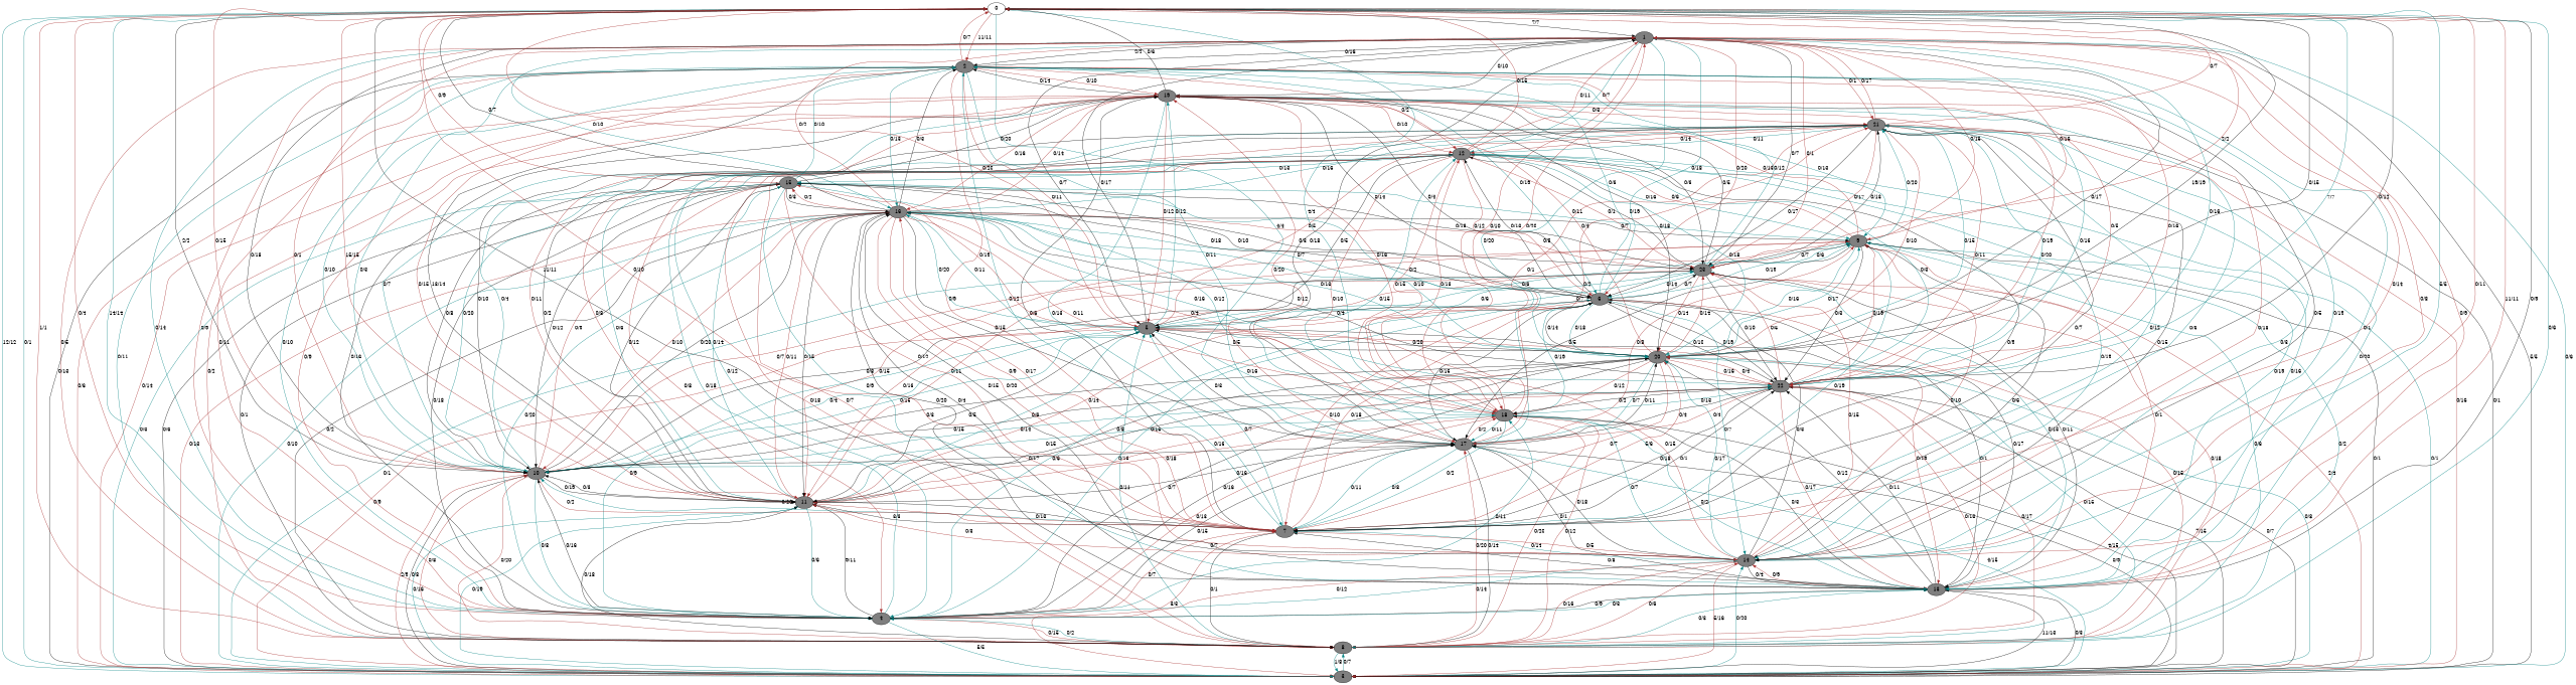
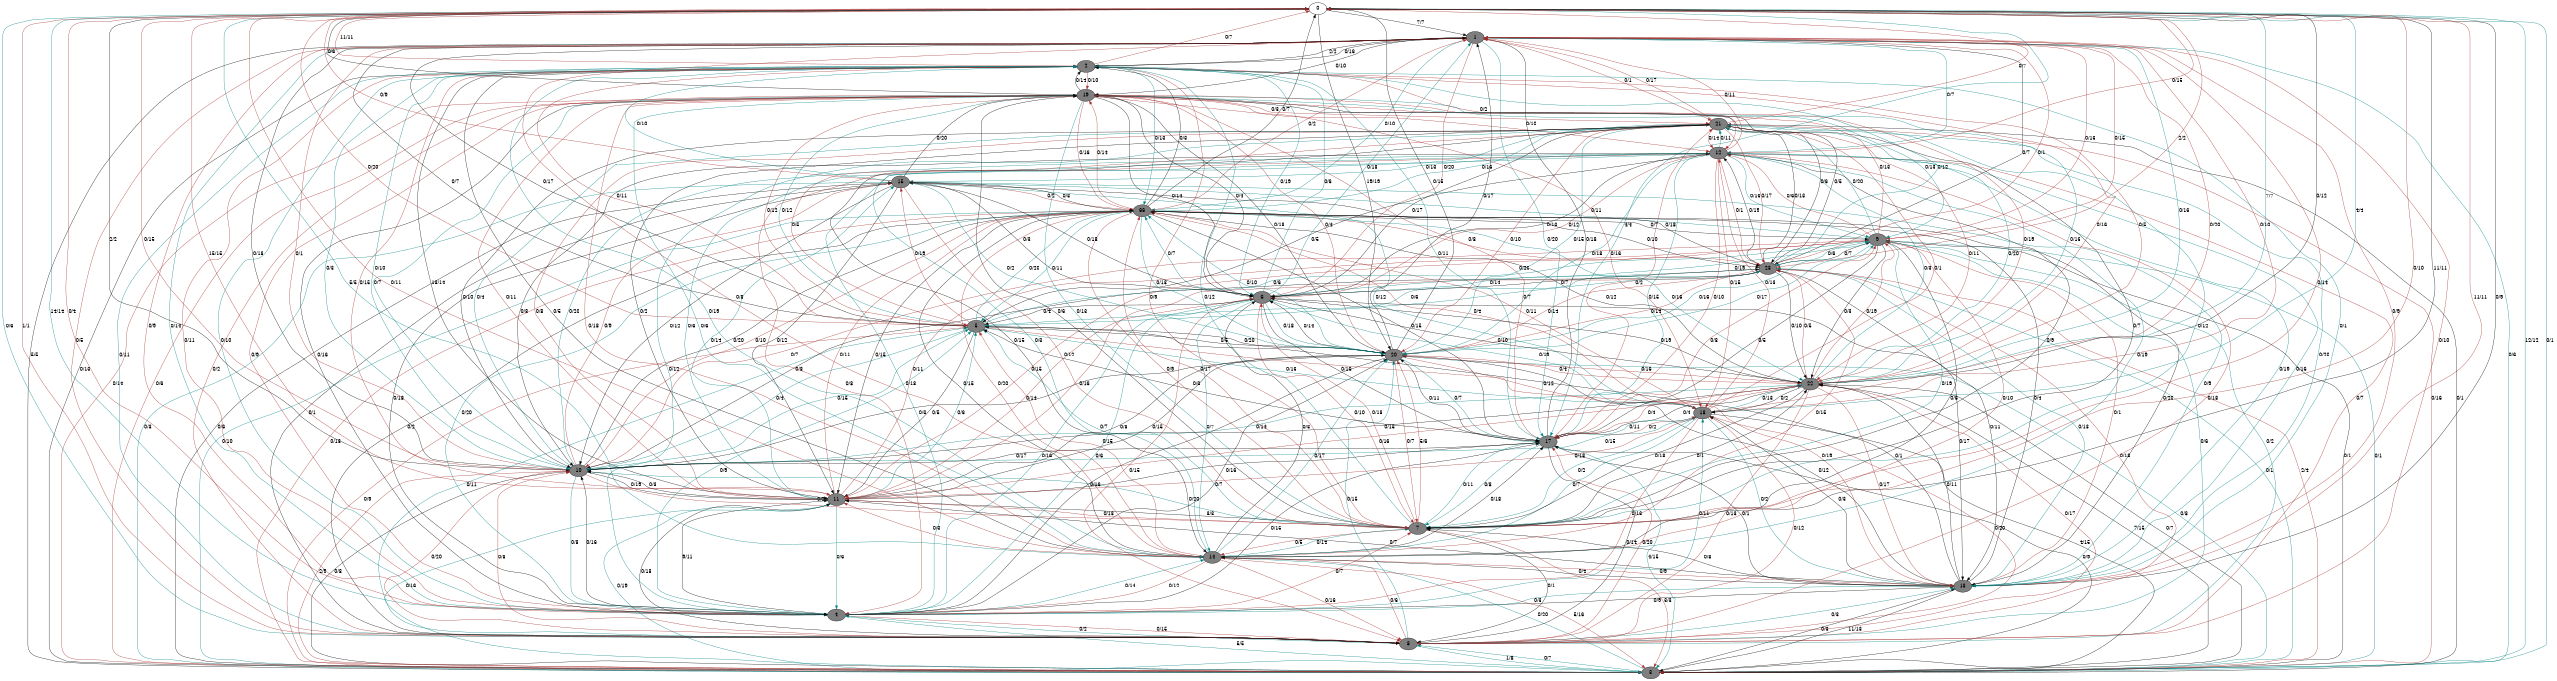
  digraph {
    node [fillcolor=grey50 style=filled]
    edge [color=brown]
    0 [fillcolor=grey100]
    1
    2
    3
    4
    7
    8
    10
    11
    13
    14
    17
    18
    20
    22
    23
    5
    6
    9
    12
-   16
+   16 [label=66]
    19
    21
    15
    0 -> 1 [color=black label="7/7"]
    0 -> 2 [label="11/11"]
    0 -> 3 [color=teal label="12/12"]
    0 -> 4 [color=teal label="14/14"]
    0 -> 7 [color=black label="11/11"]
    0 -> 8 [label="1/1"]
    0 -> 10 [color=black label="2/2"]
    0 -> 11 [label="15/15"]
    0 -> 13 [label="11/11"]
    0 -> 14 [color=teal label="5/5"]
    0 -> 17 [color=teal label="4/4"]
    0 -> 18 [color=teal label="4/4"]
    0 -> 20 [color=black label="19/19"]
    0 -> 22 [color=teal label="7/7"]
    0 -> 23 [label="2/2"]
    1 -> 2 [color=black label="2/2"]
    1 -> 3 [color=black label="5/5"]
    1 -> 4 [color=teal label="0/14"]
    1 -> 8 [label="0/5"]
    1 -> 10 [color=black label="0/18"]
    1 -> 13 [label="0/9"]
    1 -> 17 [color=teal label="0/20"]
    1 -> 18 [label="0/10"]
    1 -> 23 [color=black label="0/7"]
    1 -> 5 [color=black label="0/7"]
    1 -> 6 [label="0/20"]
    1 -> 9 [label="0/15"]
    1 -> 12 [color=teal label="0/7"]
    1 -> 16 [color=teal label="0/10"]
    1 -> 19 [color=black label="0/10"]
    1 -> 21 [label="0/1"]
    2 -> 0 [label="0/7"]
    2 -> 1 [color=black label="0/16"]
    2 -> 4 [color=teal label="0/10"]
    2 -> 7 [label="0/9"]
    2 -> 10 [color=teal label="0/10"]
    2 -> 11 [color=black label="13/14"]
    2 -> 14 [color=black label="0/5"]
    2 -> 17 [color=teal label="0/11"]
    2 -> 22 [label="0/16"]
    2 -> 5 [label="0/11"]
    2 -> 6 [color=teal label="0/19"]
    2 -> 12 [label="0/2"]
    2 -> 16 [color=teal label="0/13"]
    2 -> 19 [label="0/10"]
    3 -> 0 [color=teal label="0/1"]
    3 -> 1 [color=teal label="0/6"]
    3 -> 2 [color=black label="0/13"]
    3 -> 8 [color=teal label="0/7"]
    3 -> 10 [color=black label="0/8"]
    3 -> 11 [color=teal label="0/19"]
    3 -> 13 [color=black label="0/3"]
    3 -> 14 [color=teal label="0/20"]
    3 -> 17 [color=black label="0/9"]
    3 -> 20 [color=teal label="0/8"]
    3 -> 22 [color=black label="0/7"]
    3 -> 23 [color=teal label="0/1"]
    3 -> 5 [label="0/9"]
    3 -> 9 [color=teal label="0/1"]
    3 -> 16 [color=teal label="0/10"]
    3 -> 19 [label="0/14"]
    3 -> 21 [color=black label="0/1"]
    3 -> 15 [color=black label="0/6"]
    4 -> 0 [label="0/4"]
    4 -> 1 [label="0/9"]
    4 -> 2 [label="0/11"]
    4 -> 3 [color=teal label="5/5"]
    4 -> 7 [label="0/7"]
    4 -> 8 [label="0/15"]
    4 -> 10 [color=black label="0/16"]
    4 -> 11 [color=black label="9/11"]
    4 -> 13 [color=black label="0/9"]
    4 -> 14 [color=teal label="0/14"]
    4 -> 17 [color=black label="0/15"]
    4 -> 18 [color=teal label="0/11"]
    4 -> 20 [color=black label="0/7"]
    4 -> 5 [color=teal label="0/9"]
    4 -> 6 [color=teal label="0/16"]
    4 -> 12 [color=teal label="0/18"]
    4 -> 19 [label="0/9"]
    7 -> 0 [label="0/10"]
    7 -> 1 [label="0/14"]
    7 -> 2 [color=teal label="0/12"]
    7 -> 3 [label="3/3"]
    7 -> 8 [color=black label="0/1"]
    7 -> 10 [color=teal label="0/20"]
    7 -> 11 [color=black label="3/3"]
    7 -> 14 [label="0/5"]
    7 -> 17 [color=teal label="0/11"]
    7 -> 20 [label="5/6"]
    7 -> 22 [color=black label="0/1"]
    7 -> 5 [color=teal label="0/7"]
    7 -> 6 [label="0/18"]
    7 -> 16 [label="0/17"]
    7 -> 19 [color=black label="0/6"]
    7 -> 21 [color=teal label="0/12"]
    8 -> 0 [color=teal label="0/6"]
+   8 -> 1 [label="0/10"]
    8 -> 2 [color=teal label="0/11"]
    8 -> 3 [color=teal label="1/8"]
    8 -> 4 [color=teal label="0/2"]
    8 -> 10 [label="0/8"]
    8 -> 11 [color=black label="0/18"]
    8 -> 13 [color=teal label="0/3"]
    8 -> 14 [label="0/6"]
    8 -> 17 [label="0/20"]
    8 -> 18 [label="0/12"]
    8 -> 20 [color=teal label="0/15"]
    8 -> 22 [label="0/17"]
    8 -> 5 [color=teal label="0/11"]
    8 -> 9 [color=teal label="0/2"]
    8 -> 12 [label="0/7"]
    8 -> 19 [label="0/2"]
    8 -> 15 [color=black label="0/1"]
    10 -> 0 [label="0/15"]
    10 -> 1 [label="0/1"]
    10 -> 2 [color=teal label="0/3"]
    10 -> 3 [label="2/9"]
    10 -> 4 [color=teal label="0/8"]
    10 -> 7 [label="0/2"]
    10 -> 8 [label="0/20"]
    10 -> 11 [color=black label="0/19"]
    10 -> 18 [color=teal label="0/15"]
    10 -> 22 [color=teal label="0/14"]
    10 -> 5 [color=teal label="0/15"]
    10 -> 9 [label="0/7"]
    10 -> 12 [color=teal label="0/20"]
    10 -> 16 [color=black label="0/20"]
    10 -> 19 [color=teal label="0/7"]
    10 -> 21 [color=teal label="0/4"]
    10 -> 15 [label="0/9"]
    11 -> 2 [label="0/15"]
    11 -> 3 [color=teal label="0/16"]
    11 -> 4 [color=teal label="0/6"]
    11 -> 7 [label="0/13"]
    11 -> 10 [color=black label="0/3"]
    11 -> 17 [color=black label="0/16"]
    11 -> 18 [label="0/18"]
    11 -> 20 [color=black label="0/15"]
    11 -> 5 [color=teal label="0/6"]
    11 -> 6 [label="0/14"]
    11 -> 9 [label="0/11"]
    11 -> 12 [color=teal label="0/6"]
    11 -> 16 [label="0/11"]
    11 -> 19 [label="0/11"]
    11 -> 21 [label="0/8"]
    11 -> 15 [color=teal label="0/14"]
    13 -> 0 [color=black label="0/9"]
    13 -> 2 [color=teal label="0/1"]
    13 -> 3 [color=black label="11/13"]
    13 -> 4 [color=teal label="0/3"]
    13 -> 7 [color=black label="0/8"]
    13 -> 11 [color=black label="0/7"]
    13 -> 14 [label="0/9"]
    13 -> 17 [color=black label="0/1"]
    13 -> 18 [color=black label="0/3"]
    13 -> 20 [color=black label="0/12"]
    13 -> 22 [color=black label="0/11"]
    13 -> 23 [color=teal label="0/13"]
    13 -> 5 [color=black label="0/1"]
    13 -> 9 [label="0/1"]
    13 -> 12 [color=teal label="0/16"]
    13 -> 16 [color=black label="0/4"]
    14 -> 0 [label="0/11"]
    14 -> 1 [label="0/8"]
    14 -> 2 [color=teal label="0/19"]
    14 -> 3 [label="5/16"]
    14 -> 4 [label="0/12"]
    14 -> 7 [color=teal label="0/14"]
    14 -> 8 [label="0/16"]
    14 -> 11 [label="0/3"]
    14 -> 13 [color=black label="0/4"]
    14 -> 17 [color=black label="0/18"]
    14 -> 20 [color=teal label="0/17"]
    14 -> 23 [label="0/15"]
    14 -> 5 [label="0/15"]
    14 -> 6 [color=black label="0/3"]
    14 -> 9 [label="0/10"]
    14 -> 12 [color=teal label="0/19"]
    14 -> 16 [color=black label="0/15"]
    14 -> 19 [label="0/18"]
    14 -> 21 [color=teal label="0/3"]
    17 -> 1 [color=black label="0/18"]
    17 -> 3 [color=teal label="4/15"]
    17 -> 7 [color=teal label="0/8"]
    17 -> 8 [color=black label="0/14"]
    17 -> 10 [color=black label="0/17"]
    17 -> 18 [label="0/2"]
    17 -> 20 [color=black label="0/11"]
    17 -> 22 [color=black label="0/4"]
    17 -> 5 [color=black label="0/3"]
    17 -> 9 [label="0/8"]
    17 -> 12 [color=teal label="0/15"]
    17 -> 19 [label="0/20"]
    17 -> 21 [label="0/2"]
    18 -> 1 [label="0/20"]
    18 -> 3 [color=black label="4/15"]
    18 -> 4 [label="0/13"]
    18 -> 7 [color=teal label="0/2"]
    18 -> 8 [label="0/20"]
    18 -> 13 [color=teal label="0/2"]
    18 -> 14 [color=teal label="0/7"]
    18 -> 17 [color=teal label="0/11"]
    18 -> 22 [color=teal label="0/13"]
    18 -> 6 [color=teal label="0/19"]
    18 -> 12 [label="0/13"]
    18 -> 16 [label="0/4"]
    18 -> 21 [label="0/1"]
    18 -> 15 [color=teal label="0/12"]
    20 -> 0 [color=black label="0/15"]
    20 -> 1 [color=black label="0/17"]
    20 -> 4 [color=black label="0/16"]
    20 -> 7 [label="0/7"]
    20 -> 10 [color=black label="0/3"]
    20 -> 11 [color=black label="0/8"]
    20 -> 17 [color=teal label="0/7"]
    20 -> 18 [label="0/12"]
    20 -> 22 [label="0/16"]
    20 -> 23 [label="0/14"]
    20 -> 5 [color=black label="0/5"]
    20 -> 6 [color=black label="0/14"]
    20 -> 9 [color=teal label="0/17"]
    20 -> 16 [color=teal label="0/10"]
    20 -> 19 [label="0/4"]
    20 -> 21 [color=teal label="0/15"]
    20 -> 15 [color=teal label="0/2"]
    22 -> 0 [color=black label="0/12"]
    22 -> 1 [color=teal label="0/16"]
    22 -> 2 [label="0/5"]
    22 -> 3 [color=black label="7/15"]
    22 -> 7 [color=black label="0/18"]
    22 -> 8 [label="0/13"]
    22 -> 10 [color=black label="0/15"]
    22 -> 11 [label="0/16"]
    22 -> 13 [label="0/17"]
    22 -> 17 [label="0/4"]
    22 -> 18 [color=black label="0/2"]
    22 -> 20 [label="0/4"]
    22 -> 23 [label="0/5"]
    22 -> 6 [color=black label="0/19"]
    22 -> 9 [label="0/19"]
    22 -> 12 [color=teal label="0/3"]
    22 -> 16 [color=black label="0/12"]
    22 -> 19 [color=teal label="0/16"]
    22 -> 21 [color=teal label="0/20"]
    23 -> 1 [label="0/1"]
    23 -> 2 [color=teal label="0/12"]
    23 -> 3 [label="2/4"]
    23 -> 8 [label="0/18"]
    23 -> 10 [color=black label="0/8"]
    23 -> 11 [label="0/16"]
    23 -> 13 [color=black label="0/11"]
    23 -> 20 [label="0/14"]
    23 -> 22 [color=black label="0/10"]
    23 -> 5 [color=teal label="0/7"]
    23 -> 6 [color=teal label="0/14"]
    23 -> 9 [color=black label="0/7"]
    23 -> 12 [color=black label="0/19"]
    23 -> 16 [label="0/8"]
    23 -> 19 [color=black label="0/5"]
    23 -> 21 [color=black label="0/13"]
    5 -> 0 [label="0/20"]
    5 -> 1 [color=black label="0/17"]
    5 -> 10 [color=teal label="0/4"]
    5 -> 11 [color=black label="0/5"]
    5 -> 13 [label="0/19"]
    5 -> 18 [color=teal label="0/16"]
    5 -> 20 [color=black label="0/20"]
    5 -> 23 [color=teal label="0/6"]
    5 -> 9 [color=teal label="0/6"]
    5 -> 16 [color=teal label="0/20"]
    5 -> 19 [color=teal label="0/12"]
    5 -> 21 [label="0/5"]
    5 -> 15 [label="0/19"]
    6 -> 1 [color=teal label="0/18"]
    6 -> 2 [color=teal label="0/6"]
    6 -> 4 [color=teal label="0/6"]
    6 -> 7 [label="0/10"]
    6 -> 8 [label="0/15"]
    6 -> 13 [color=black label="0/17"]
    6 -> 14 [color=teal label="0/7"]
    6 -> 17 [color=black label="0/16"]
    6 -> 20 [color=teal label="0/18"]
    6 -> 22 [color=black label="0/10"]
    6 -> 23 [color=black label="0/7"]
    6 -> 5 [color=black label="0/4"]
    6 -> 9 [color=teal label="0/19"]
    6 -> 12 [color=black label="0/13"]
    6 -> 16 [color=teal label="0/7"]
    6 -> 19 [color=black label="0/4"]
    6 -> 15 [color=black label="0/3"]
    9 -> 1 [label="0/16"]
    9 -> 3 [color=black label="0/1"]
    9 -> 7 [color=teal label="0/19"]
    9 -> 8 [color=teal label="0/6"]
    9 -> 11 [label="0/15"]
    9 -> 14 [color=black label="0/6"]
    9 -> 17 [color=black label="0/5"]
    9 -> 20 [color=teal label="0/16"]
    9 -> 22 [color=black label="0/3"]
    9 -> 23 [color=teal label="0/6"]
    9 -> 12 [label="0/6"]
    9 -> 19 [label="0/13"]
    9 -> 21 [color=teal label="0/20"]
    9 -> 15 [color=teal label="0/11"]
    12 -> 0 [label="0/15"]
    12 -> 1 [label="0/11"]
    12 -> 4 [label="0/8"]
    12 -> 7 [color=black label="0/9"]
    12 -> 8 [label="0/18"]
    12 -> 10 [color=black label="0/8"]
    12 -> 13 [color=teal label="0/19"]
    12 -> 17 [label="0/10"]
    12 -> 18 [label="0/15"]
    12 -> 20 [color=teal label="0/18"]
    12 -> 23 [label="0/1"]
    12 -> 5 [color=black label="0/5"]
    12 -> 6 [label="0/12"]
    12 -> 9 [color=teal label="0/16"]
    12 -> 21 [color=teal label="0/11"]
    12 -> 15 [color=teal label="0/13"]
    16 -> 0 [color=black label="0/7"]
    16 -> 1 [label="0/2"]
    16 -> 2 [color=black label="0/3"]
    16 -> 3 [label="0/13"]
    16 -> 4 [color=teal label="0/20"]
    16 -> 7 [label="0/9"]
    16 -> 8 [color=black label="0/2"]
    16 -> 10 [label="0/10"]
    16 -> 11 [color=black label="0/15"]
    16 -> 13 [color=black label="0/20"]
    16 -> 14 [label="0/20"]
    16 -> 17 [color=black label="0/15"]
    16 -> 18 [label="0/11"]
    16 -> 20 [color=teal label="0/13"]
    16 -> 22 [color=teal label="0/16"]
    16 -> 23 [color=black label="0/10"]
    16 -> 5 [color=teal label="0/11"]
    16 -> 9 [color=black label="0/7"]
    16 -> 19 [label="0/14"]
    16 -> 21 [color=teal label="0/16"]
    16 -> 15 [label="0/2"]
    19 -> 0 [color=black label="0/6"]
    19 -> 2 [color=black label="0/14"]
    19 -> 3 [label="0/6"]
    19 -> 4 [color=black label="0/16"]
    19 -> 7 [color=teal label="0/13"]
    19 -> 14 [color=teal label="0/6"]
    19 -> 18 [label="0/16"]
    19 -> 20 [color=black label="0/18"]
    19 -> 22 [label="0/19"]
    19 -> 23 [color=black label="0/6"]
    19 -> 5 [label="0/12"]
    19 -> 6 [color=black label="0/14"]
    19 -> 9 [color=teal label="0/13"]
    19 -> 12 [label="0/10"]
    19 -> 16 [label="0/16"]
    19 -> 21 [label="0/3"]
    21 -> 0 [label="0/7"]
    21 -> 1 [label="0/17"]
    21 -> 3 [label="0/16"]
    21 -> 4 [color=teal label="0/12"]
    21 -> 7 [color=black label="0/7"]
    21 -> 10 [color=black label="0/10"]
    21 -> 11 [color=black label="0/2"]
    21 -> 13 [color=teal label="0/20"]
    21 -> 14 [color=black label="0/15"]
    21 -> 20 [label="0/10"]
    21 -> 22 [label="0/11"]
    21 -> 23 [label="0/17"]
    21 -> 6 [color=black label="0/17"]
    21 -> 12 [label="0/14"]
    15 -> 0 [label="0/9"]
    15 -> 2 [color=teal label="0/10"]
    15 -> 3 [color=teal label="0/3"]
    15 -> 4 [color=black label="0/18"]
    15 -> 7 [label="0/12"]
    15 -> 10 [color=black label="0/12"]
    15 -> 11 [color=black label="0/12"]
    15 -> 13 [color=teal label="0/9"]
    15 -> 23 [color=black label="0/18"]
    15 -> 6 [color=black label="0/18"]
    15 -> 16 [color=black label="0/3"]
    15 -> 19 [color=black label="0/20"]
  }
